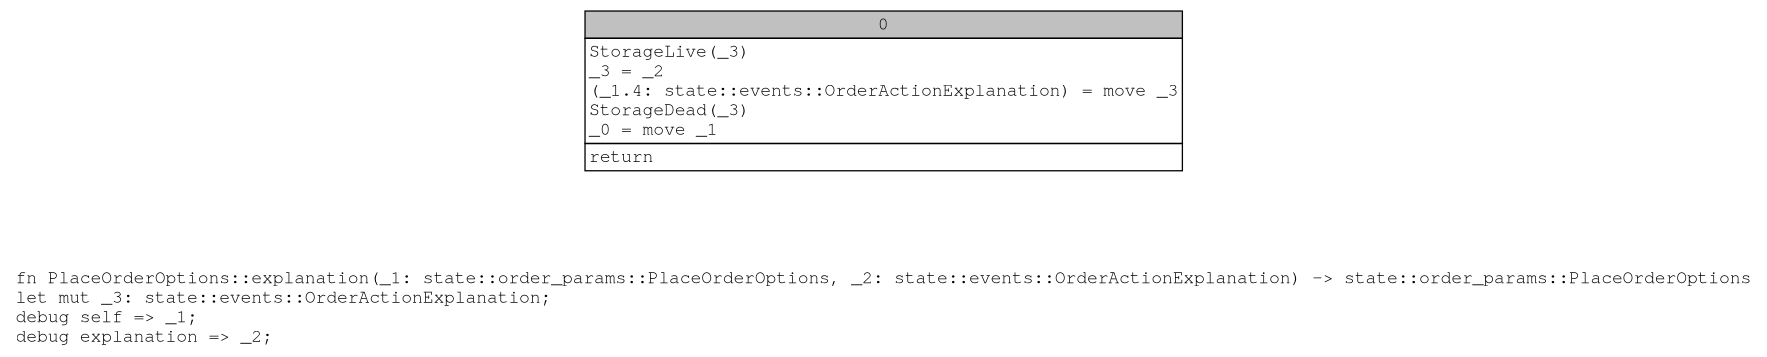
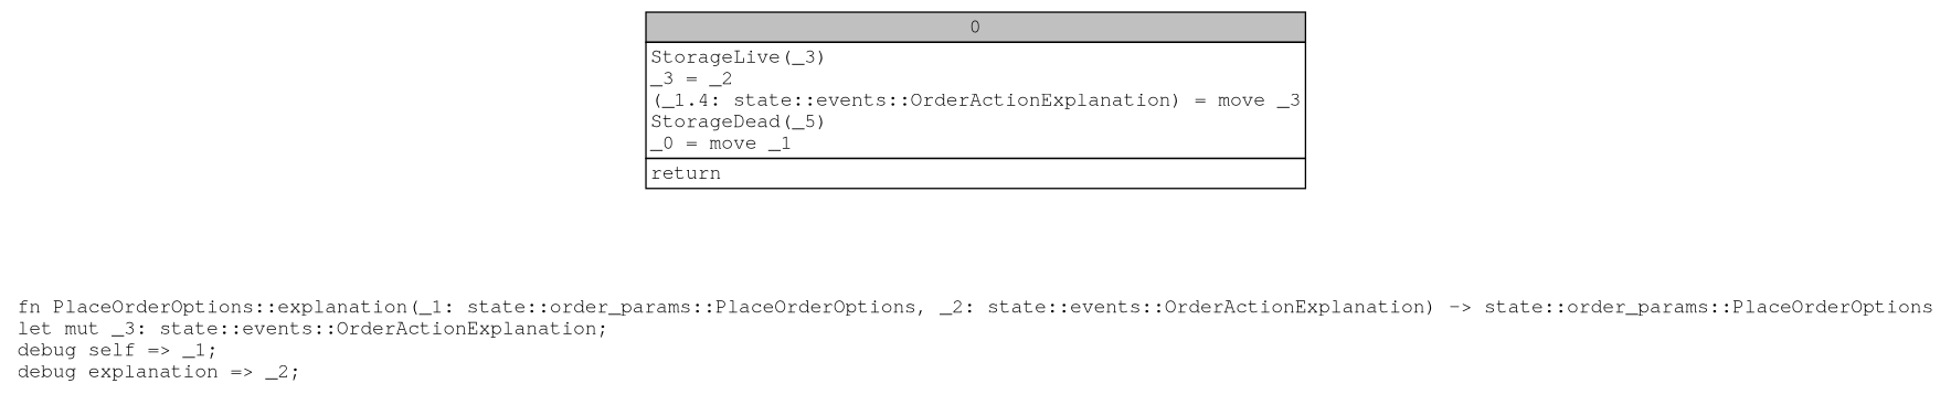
  digraph {
    fontname="Courier, monospace"
    label=<fn PlaceOrderOptions::explanation(_1: state::order_params::PlaceOrderOptions, _2: state::events::OrderActionExplanation) -&gt; state::order_params::PlaceOrderOptions<br align="left"/>let mut _3: state::events::OrderActionExplanation;<br align="left"/>debug self =&gt; _1;<br align="left"/>debug explanation =&gt; _2;<br align="left"/>>
-   n1 [fontname="Courier, monospace" label=<<table border="0" cellborder="1" cellspacing="0"><tr><td bgcolor="gray" align="center" colspan="1">0</td></tr><tr><td align="left" balign="left">StorageLive(_3)<br/>_3 = _2<br/>(_1.4: state::events::OrderActionExplanation) = move _3<br/>StorageDead(_3)<br/>_0 = move _1<br/></td></tr><tr><td align="left">return</td></tr></table>> shape=none]
+   n1 [fontname="Courier, monospace" label=<<table border="0" cellborder="1" cellspacing="0"><tr><td bgcolor="gray" align="center" colspan="1">0</td></tr><tr><td align="left" balign="left">StorageLive(_3)<br/>_3 = _2<br/>(_1.4: state::events::OrderActionExplanation) = move _3<br/>StorageDead(_5)<br/>_0 = move _1<br/></td></tr><tr><td align="left">return</td></tr></table>> shape=none]
  }
